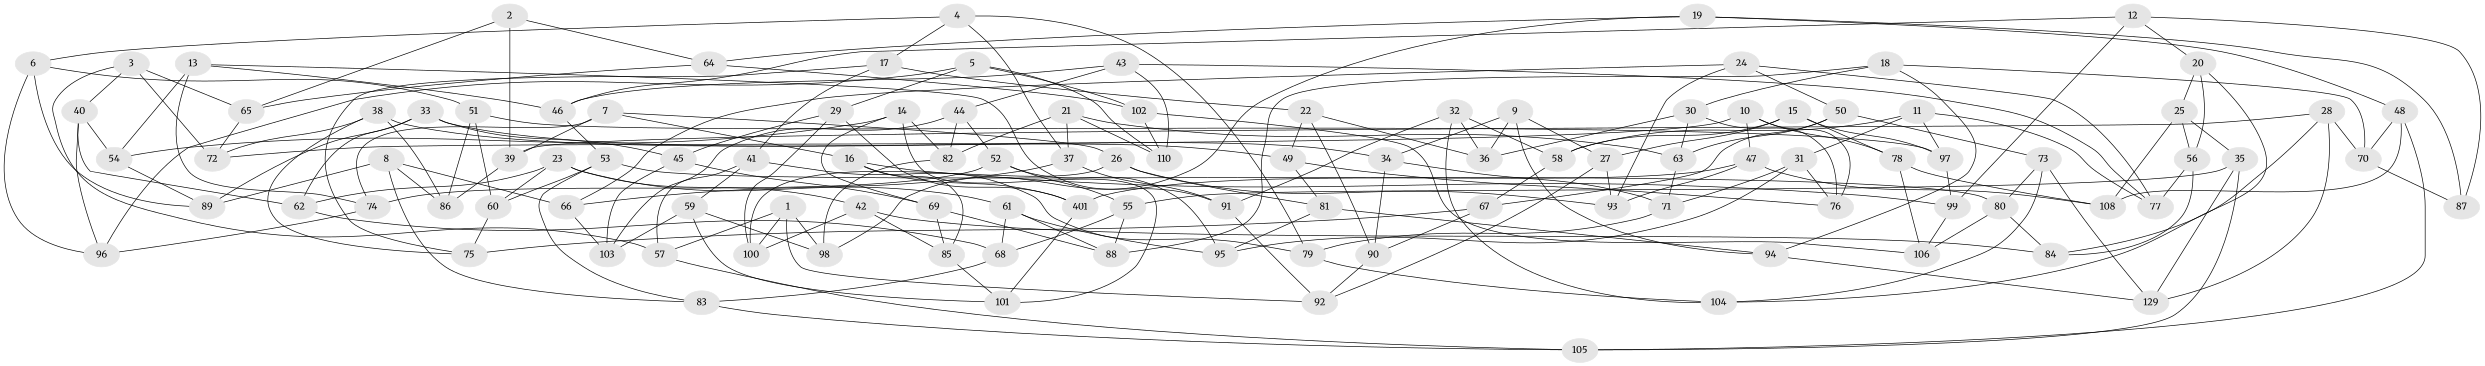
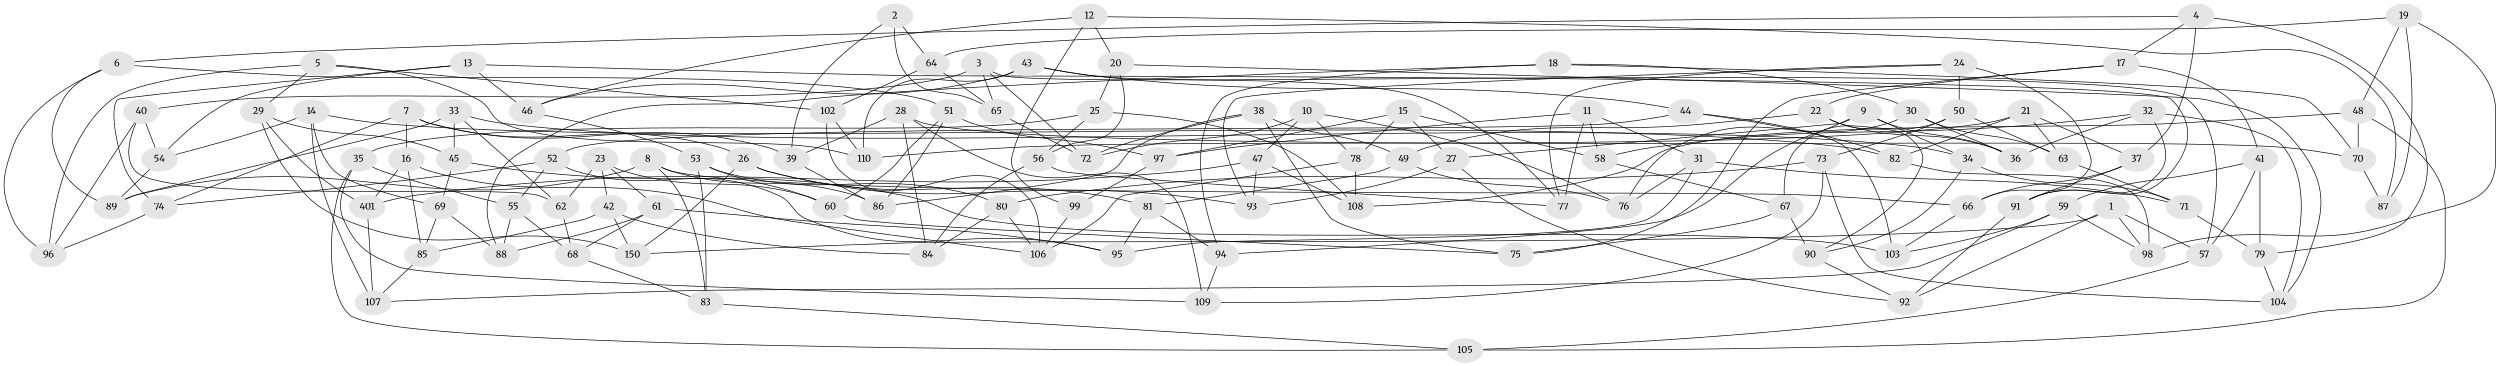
  graph {
    fontname=Merriweather
    node [color=gray90 fontname=Merriweather style=filled]
    edge [fontname=Merriweather]
    1
    57
    92
    98
-   100
+   100 [label=150]
    105
    2
    39
    64
    65
    86
    102
    72
    3
    40
    96
    54
    62
    4
    6
    17
    37
    79
    51
    89
    22
    41
    75
    66
    91
    104
    5
    29
    110
    n35 [label=401]
    45
    106
    97
    60
    7
    16
    26
    74
    99
    85
    93
    81
    8
    83
    103
    9
    27
    34
    36
    94
    90
    71
-   109 [label=129]
+   109
    10
    47
    76
    78
    108
    11
    31
    58
    77
    95
    67
    12
    87
    20
    46
    25
    56
    53
    13
    14
    69
    82
-   107 [label=101]
+   107
    88
    15
    49
    59
    18
    30
    70
    63
    19
    48
    35
    84
    21
    23
    42
    61
    68
    24
    50
    73
    55
    28
    32
    33
    38
    43
    44
    52
    80
    1 -- 57
    1 -- 92
    1 -- 98
    1 -- 100
    57 -- 105
    2 -- 39
    2 -- 64
    2 -- 65
    39 -- 86
    64 -- 65
    64 -- 102
    65 -- 72
    102 -- 110
    102 -- 106
    3 -- 57
    3 -- 65
    3 -- 72
    3 -- 40
    40 -- 96
    40 -- 54
    40 -- 62
    54 -- 89
    62 -- 68
    4 -- 6
    4 -- 17
    4 -- 37
    4 -- 79
    6 -- 96
    6 -- 51
    6 -- 89
    17 -- 22
    17 -- 41
    17 -- 75
    37 -- 66
    37 -- 91
    79 -- 104
    51 -- 86
    51 -- 97
    51 -- 60
    22 -- 36
    22 -- 90
    22 -- 49
    41 -- 57
    41 -- 79
    41 -- 59
    66 -- 103
    91 -- 92
    5 -- 102
    5 -- 96
    5 -- 29
    5 -- 110
    29 -- 100
    29 -- n35
    29 -- 45
    n35 -- 107
    45 -- 103
    45 -- 69
    97 -- 99
    60 -- 75
    7 -- 39
    7 -- 16
    7 -- 26
    7 -- 74
    16 -- n35
-   16 -- 99
+   16 -- 106
    16 -- 85
    26 -- 100
    26 -- 93
    26 -- 81
    74 -- 96
    99 -- 106
    85 -- 107
    81 -- 94
    81 -- 95
    8 -- 86
    8 -- 89
    8 -- 66
    8 -- 83
    83 -- 105
    9 -- 27
    9 -- 34
    9 -- 36
    9 -- 94
    27 -- 92
    27 -- 93
    34 -- 90
    34 -- 71
    94 -- 109
    90 -- 92
    71 -- 79
    10 -- 72
    10 -- 47
    10 -- 76
    10 -- 78
    47 -- n35
    47 -- 93
    47 -- 108
    78 -- 106
    78 -- 108
    11 -- 97
    11 -- 31
    11 -- 58
    11 -- 77
    31 -- 71
    31 -- 76
    31 -- 95
    58 -- 67
    67 -- 75
    67 -- 90
    12 -- 99
    12 -- 87
    12 -- 20
    12 -- 46
    20 -- 104
    20 -- 25
    20 -- 56
    46 -- 53
    25 -- 108
    25 -- 56
    25 -- 35
    56 -- 77
    56 -- 84
    53 -- 60
    53 -- 83
    53 -- 80
    13 -- 54
    13 -- 91
    13 -- 74
    13 -- 46
    14 -- 54
    14 -- 69
    14 -- 82
    14 -- 107
    69 -- 85
    69 -- 88
    82 -- 98
    15 -- 97
    15 -- 27
    15 -- 78
    15 -- 58
    49 -- 81
    49 -- 76
    59 -- 98
    59 -- 103
    59 -- 107
    18 -- 94
    18 -- 88
    18 -- 30
    18 -- 70
    30 -- 36
    30 -- 76
    30 -- 63
    70 -- 87
    63 -- 71
    19 -- 98
    19 -- 64
    19 -- 87
    19 -- 48
    48 -- 105
    48 -- 108
    48 -- 70
    35 -- 105
    35 -- 109
    35 -- 55
    21 -- 37
    21 -- 110
    21 -- 82
    21 -- 63
    23 -- 62
    23 -- 60
    23 -- 42
    23 -- 61
    42 -- 100
    42 -- 85
    42 -- 84
    61 -- 95
    61 -- 88
    61 -- 68
    68 -- 83
    24 -- 66
    24 -- 93
    24 -- 77
    24 -- 50
    50 -- 67
    50 -- 63
    50 -- 73
    73 -- 104
    73 -- 109
    73 -- 80
    55 -- 88
    55 -- 68
    28 -- 39
    28 -- 109
    28 -- 70
    28 -- 84
    32 -- 91
    32 -- 104
    32 -- 36
    32 -- 58
    33 -- 62
    33 -- 89
    33 -- 45
    33 -- 34
    38 -- 86
    38 -- 72
    38 -- 75
    38 -- 49
    43 -- 110
    43 -- 77
    43 -- 46
    43 -- 44
    44 -- 103
    44 -- 82
    44 -- 52
    52 -- 74
    52 -- 95
    52 -- 55
    80 -- 106
    80 -- 84
  }
